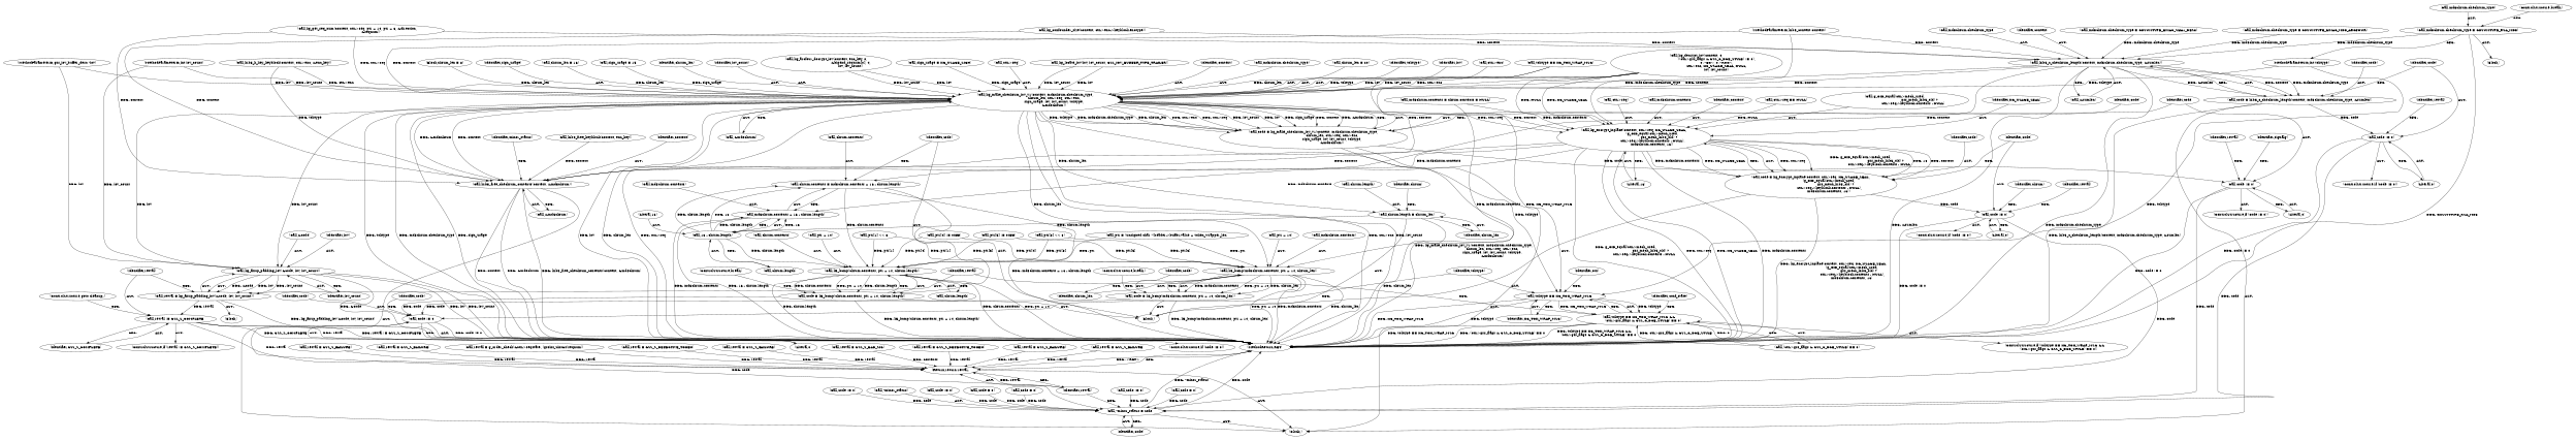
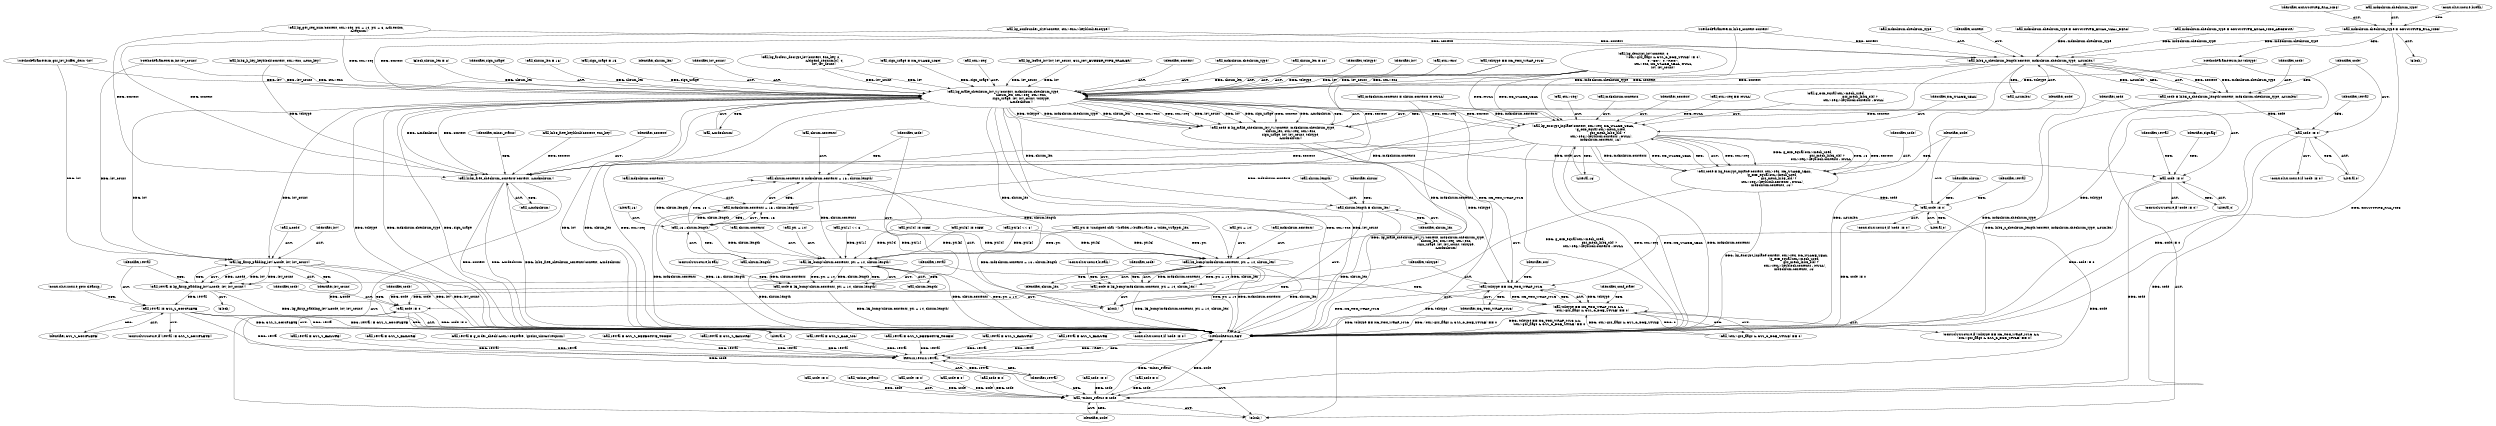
  digraph {
    n1 [label="(Call,md5cksum.checksum_type = CKSUMTYPE_RSA_MD5)"]
    n2 [label="(Call,krb5_c_checksum_length(context, md5cksum.checksum_type, &sumlen))"]
    n3 [label="(MethodReturn,RET)"]
    n4 [label="(Block,)"]
    n5 [label="(MethodParameterIn,int toktype)"]
    n6 [label="(Call,code = krb5_c_checksum_length(context, md5cksum.checksum_type, &sumlen))"]
    n7 [label="(Call,kg_make_checksum_iov_v1(context, md5cksum.checksum_type,\n                                   cksum_len, ctx->seq, ctx->enc,\n                                   sign_usage, iov, iov_count, toktype,\n                                   &md5cksum))"]
    n8 [label="(Call,krb5_free_checksum_contents(context, &md5cksum))"]
    n9 [label="(Call,&sumlen)"]
+   n10 [label="(Identifier,CKSUMTYPE_RSA_MD5)"]
    n11 [label="(Return,return retval;)"]
    n12 [label="(Call,code != 0)"]
    n13 [label="(Block,)"]
    n14 [label="(Call,code = kg_make_checksum_iov_v1(context, md5cksum.checksum_type,\n                                   cksum_len, ctx->seq, ctx->enc,\n                                   sign_usage, iov, iov_count, toktype,\n                                   &md5cksum))"]
    n15 [label="(Call,kg_encrypt_inplace(context, ctx->seq, KG_USAGE_SEAL,\n                                  (g_OID_equal(ctx->mech_used,\n                                               gss_mech_krb5_old) ?\n                                   ctx->seq->keyblock.contents : NULL),\n                                  md5cksum.contents, 16))"]
    n16 [label="(Call,cksum.length = cksum_len)"]
    n17 [label="(Call,k5_bcmp(md5cksum.contents, ptr + 14, cksum_len))"]
    n18 [label="(Call,toktype == KG_TOK_WRAP_MSG)"]
    n19 [label="(Call,kg_fixup_padding_iov(&code, iov, iov_count))"]
    n20 [label="(Call,&md5cksum)"]
    n21 [label="(Call,&md5cksum)"]
    n22 [label="(Call,*minor_status = code)"]
    n23 [label="(ControlStructure,if (code != 0))"]
    n24 [label="(Literal,0)"]
    n25 [label="(Identifier,code)"]
    n26 [label="(Call,code != 0)"]
    n27 [label="(Call,code = kg_encrypt_inplace(context, ctx->seq, KG_USAGE_SEAL,\n                                  (g_OID_equal(ctx->mech_used,\n                                               gss_mech_krb5_old) ?\n                                   ctx->seq->keyblock.contents : NULL),\n                                  md5cksum.contents, 16))"]
    n28 [label="(Call,cksum.contents = md5cksum.contents + 16 - cksum.length)"]
    n29 [label="(Call,md5cksum.contents + 16 - cksum.length)"]
    n30 [label="(Literal,16)"]
    n31 [label="(Block,)"]
    n32 [label="(Call,16 - cksum.length)"]
    n33 [label="(Identifier,cksum_len)"]
    n34 [label="(Call,code = k5_bcmp(md5cksum.contents, ptr + 14, cksum_len))"]
    n35 [label="(Identifier,cksum_len)"]
    n36 [label="(Call,toktype == KG_TOK_WRAP_MSG &&\n        (ctx->gss_flags & GSS_C_DCE_STYLE) == 0)"]
    n37 [label="(Identifier,KG_TOK_WRAP_MSG)"]
    n38 [label="(Call,retval = kg_fixup_padding_iov(&code, iov, iov_count))"]
    n39 [label="(Identifier,iov_count)"]
    n40 [label="(Literal,0)"]
    n41 [label="(ControlStructure,if (code != 0))"]
    n42 [label="(Call,code != 0)"]
    n43 [label="(Call,k5_bcmp(cksum.contents, ptr + 14, cksum.length))"]
    n44 [label="(ControlStructure,if (code != 0))"]
    n45 [label="(Literal,0)"]
    n46 [label="(Call,code = k5_bcmp(cksum.contents, ptr + 14, cksum.length))"]
    n47 [label="(Call,cksum.length)"]
    n48 [label="(Call,code != 0)"]
    n49 [label="(ControlStructure,if (code != 0))"]
    n50 [label="(Literal,0)"]
    n51 [label="(Call,cksum.length)"]
    n52 [label="(Call,(ctx->gss_flags & GSS_C_DCE_STYLE) == 0)"]
    n53 [label="(ControlStructure,if (toktype == KG_TOK_WRAP_MSG &&\n        (ctx->gss_flags & GSS_C_DCE_STYLE) == 0))"]
    n54 [label="(Call,retval != GSS_S_COMPLETE)"]
    n55 [label="(Block,)"]
    n56 [label="(Identifier,GSS_S_COMPLETE)"]
    n57 [label="(ControlStructure,if (retval != GSS_S_COMPLETE))"]
    n58 [label="(Identifier,retval)"]
    n59 [label="(Call,kg_confounder_size(context, ctx->enc->keyblock.enctype))"]
    n60 [label="(Call,cksum.length)"]
    n61 [label="(Identifier,iov)"]
    n62 [label="(Call,md5cksum.contents = cksum.contents = NULL)"]
    n63 [label="(Call,retval = GSS_S_BAD_SIG)"]
    n64 [label="(Identifier,context)"]
    n65 [label="(Call,code != 0)"]
    n66 [label="(Identifier,ctx)"]
    n67 [label="(Call,ctx->enc)"]
    n68 [label="(Call,code != 0)"]
    n69 [label="(Block,cksum_len = 8)"]
    n70 [label="(Identifier,cksum)"]
    n71 [label="(Identifier,code)"]
    n72 [label="(Call,code = 0)"]
    n73 [label="(Identifier,sign_usage)"]
    n74 [label="(Call,cksum_len = 16)"]
    n75 [label="(Call,retval = GSS_S_DEFECTIVE_TOKEN)"]
    n76 [label="(Call,ptr[4] != 0xFF)"]
    n77 [label="(Call,sign_usage = 15)"]
    n78 [label="(Identifier,cksum_len)"]
    n79 [label="(Identifier,iov_count)"]
    n80 [label="(Identifier,signalg)"]
    n81 [label="(Call,kg_arcfour_docrypt_iov(context, enc_key, 0,\n                                              &bigend_seqnum[0], 4,\n                                              iov, iov_count))"]
    n82 [label="(Call,sign_usage = KG_USAGE_SIGN)"]
    n83 [label="(Call,retval = GSS_S_FAILURE)"]
    n84 [label="(Call,toktype == KG_TOK_WRAP_MSG)"]
    n85 [label="(Call,retval = GSS_S_FAILURE)"]
    n86 [label="(Call,retval = GSS_S_FAILURE)"]
    n87 [label="(Identifier,context)"]
    n88 [label="(Call,retval = GSS_S_FAILURE)"]
    n89 [label="(Identifier,code)"]
    n90 [label="(Identifier,code)"]
    n91 [label="(Call,retval = g_order_check(&ctx->seqstate, (gssint_uint64)seqnum))"]
    n92 [label="(Call,code = 0)"]
    n93 [label="(Identifier,KG_USAGE_SEAL)"]
    n94 [label="(Identifier,retval)"]
    n95 [label="(Call,kg_get_seq_num(context, ctx->seq, ptr + 14, ptr + 6, &direction,\n                          &seqnum))"]
    n96 [label="(Call,md5cksum.checksum_type)"]
    n97 [label="(Identifier,conf_state)"]
    n98 [label="(Call,ptr[1] << 8)"]
    n99 [label="(Call,ctx->seq)"]
    n100 [label="(Call,ctx->seq)"]
    n101 [label="(Call,kg_locate_iov(iov, iov_count, GSS_IOV_BUFFER_TYPE_TRAILER))"]
    n102 [label="(Identifier,code)"]
    n103 [label="(Identifier,minor_status)"]
    n104 [label="(Identifier,code)"]
    n105 [label="(Call,code = 0)"]
    n106 [label="(Identifier,retval)"]
    n107 [label="(Call,md5cksum.checksum_type = CKSUMTYPE_HMAC_SHA1_DES3)"]
    n108 [label="(Identifier,retval)"]
    n109 [label="(Identifier,context)"]
    n110 [label="(Call,krb5_k_key_keyblock(context, ctx->enc, &enc_key))"]
    n111 [label="(ControlStructure,break;)"]
    n112 [label="(MethodParameterIn,krb5_context context)"]
    n113 [label="(Call,md5cksum.checksum_type = CKSUMTYPE_HMAC_MD5_ARCFOUR)"]
    n114 [label="(Call,md5cksum.checksum_type)"]
    n115 [label="(MethodParameterIn,gss_iov_buffer_desc *iov)"]
    n116 [label="(Call,md5cksum.checksum_type)"]
    n117 [label="(Call,*minor_status)"]
    n118 [label="(Call,md5cksum.contents)"]
    n119 [label="(ControlStructure,break;)"]
    n120 [label="(Identifier,context)"]
    n121 [label="(Identifier,retval)"]
    n122 [label="(Identifier,code)"]
    n123 [label="(Identifier,toktype)"]
    n124 [label="(Call,retval = GSS_S_DEFECTIVE_TOKEN)"]
    n125 [label="(Call,cksum.contents)"]
    n126 [label="(Call,ptr = (unsigned char *)header->buffer.value + token_wrapper_len)"]
    n127 [label="(Call,cksum.contents)"]
    n128 [label="(Identifier,code)"]
    n129 [label="(Identifier,retval)"]
    n130 [label="(ControlStructure,break;)"]
    n131 [label="(Call,&code)"]
    n132 [label="(Call,ptr + 14)"]
    n133 [label="(Call,code != 0)"]
    n134 [label="(Call,kg_decrypt_iov(context, 0,\n                                      ((ctx->gss_flags & GSS_C_DCE_STYLE) != 0),\n                                      0 /*EC*/, 0 /*RRC*/,\n                                      ctx->enc, KG_USAGE_SEAL, NULL,\n                                      iov, iov_count))"]
    n135 [label="(Call,ptr[5] != 0xFF)"]
    n136 [label="(MethodParameterIn,int iov_count)"]
    n137 [label="(Identifier,cksum)"]
    n138 [label="(Call,cksum_len = 20)"]
    n139 [label="(ControlStructure,goto cleanup;)"]
    n140 [label="(Call,ctx->seq == NULL)"]
    n141 [label="(Call,ptr + 14)"]
    n142 [label="(Identifier,toktype)"]
    n143 [label="(Identifier,code)"]
    n144 [label="(Call,md5cksum.contents)"]
    n145 [label="(Identifier,iov)"]
    n146 [label="(Call,retval = GSS_S_FAILURE)"]
    n147 [label="(Call,md5cksum.contents)"]
    n148 [label="(Literal,16)"]
    n149 [label="(Call,ptr[3] << 8)"]
    n150 [label="(Call,g_OID_equal(ctx->mech_used,\n                                               gss_mech_krb5_old) ?\n                                   ctx->seq->keyblock.contents : NULL)"]
    n151 [label="(Call,krb5_free_keyblock(context, enc_key))"]
    n152 [label="(Identifier,code)"]
    n153 [label="(Identifier,code)"]
    n1 -> n2 [label="DDG: md5cksum.checksum_type"]
    n1 -> n3 [label="DDG: CKSUMTYPE_RSA_MD5"]
    n1 -> n4 [label="AST: "]
    n1 -> n5 [label="CFG: "]
    n2 -> n3 [label="DDG: md5cksum.checksum_type"]
    n2 -> n3 [label="DDG: &sumlen"]
    n2 -> n6 [label="AST: "]
    n2 -> n6 [label="DDG: context"]
    n2 -> n6 [label="DDG: md5cksum.checksum_type"]
    n2 -> n6 [label="DDG: &sumlen"]
    n2 -> n7 [label="DDG: context"]
    n2 -> n7 [label="DDG: md5cksum.checksum_type"]
    n2 -> n8 [label="DDG: context"]
    n2 -> n9 [label="CFG: "]
    n3 -> n11 [label="CFG: "]
    n5 -> n7 [label="DDG: toktype"]
    n5 -> n18 [label="DDG: toktype"]
    n6 -> n2 [label="CFG: "]
    n6 -> n3 [label="DDG: krb5_c_checksum_length(context, md5cksum.checksum_type, &sumlen)"]
    n6 -> n12 [label="DDG: code"]
    n6 -> n13 [label="AST: "]
    n7 -> n3 [label="DDG: toktype"]
    n7 -> n3 [label="DDG: md5cksum.checksum_type"]
    n7 -> n3 [label="DDG: iov"]
    n7 -> n3 [label="DDG: sign_usage"]
    n7 -> n3 [label="DDG: cksum_len"]
    n7 -> n3 [label="DDG: ctx->enc"]
    n7 -> n3 [label="DDG: ctx->seq"]
    n7 -> n3 [label="DDG: iov_count"]
    n7 -> n8 [label="DDG: context"]
    n7 -> n8 [label="DDG: &md5cksum"]
    n7 -> n14 [label="AST: "]
    n7 -> n14 [label="DDG: toktype"]
    n7 -> n14 [label="DDG: md5cksum.checksum_type"]
    n7 -> n14 [label="DDG: cksum_len"]
    n7 -> n14 [label="DDG: ctx->enc"]
    n7 -> n14 [label="DDG: ctx->seq"]
    n7 -> n14 [label="DDG: iov_count"]
    n7 -> n14 [label="DDG: iov"]
    n7 -> n14 [label="DDG: sign_usage"]
    n7 -> n14 [label="DDG: context"]
    n7 -> n14 [label="DDG: &md5cksum"]
    n7 -> n15 [label="DDG: context"]
    n7 -> n15 [label="DDG: ctx->seq"]
    n7 -> n16 [label="DDG: cksum_len"]
    n7 -> n17 [label="DDG: cksum_len"]
    n7 -> n18 [label="DDG: toktype"]
    n7 -> n19 [label="DDG: iov"]
    n7 -> n19 [label="DDG: iov_count"]
    n7 -> n20 [label="CFG: "]
    n8 -> n3 [label="DDG: krb5_free_checksum_contents(context, &md5cksum)"]
    n8 -> n3 [label="DDG: &md5cksum"]
    n8 -> n3 [label="DDG: context"]
    n8 -> n13 [label="AST: "]
    n8 -> n21 [label="CFG: "]
    n9 -> n2 [label="AST: "]
+   n10 -> n1 [label="AST: "]
    n11 -> n3 [label="DDG: <RET>"]
    n11 -> n13 [label="AST: "]
    n11 -> n58 [label="CFG: "]
    n12 -> n3 [label="DDG: code != 0"]
    n12 -> n22 [label="DDG: code"]
    n12 -> n23 [label="AST: "]
    n12 -> n24 [label="CFG: "]
    n14 -> n3 [label="DDG: kg_make_checksum_iov_v1(context, md5cksum.checksum_type,\n                                   cksum_len, ctx->seq, ctx->enc,\n                                   sign_usage, iov, iov_count, toktype,\n                                   &md5cksum)"]
    n14 -> n7 [label="CFG: "]
    n14 -> n13 [label="AST: "]
    n14 -> n26 [label="DDG: code"]
    n15 -> n3 [label="DDG: md5cksum.contents"]
    n15 -> n3 [label="DDG: g_OID_equal(ctx->mech_used,\n                                               gss_mech_krb5_old) ?\n                                   ctx->seq->keyblock.contents : NULL"]
    n15 -> n3 [label="DDG: ctx->seq"]
    n15 -> n3 [label="DDG: KG_USAGE_SEAL"]
    n15 -> n8 [label="DDG: context"]
    n15 -> n27 [label="AST: "]
    n15 -> n27 [label="DDG: ctx->seq"]
    n15 -> n27 [label="DDG: g_OID_equal(ctx->mech_used,\n                                               gss_mech_krb5_old) ?\n                                   ctx->seq->keyblock.contents : NULL"]
    n15 -> n27 [label="DDG: 16"]
    n15 -> n27 [label="DDG: context"]
    n15 -> n27 [label="DDG: md5cksum.contents"]
    n15 -> n27 [label="DDG: KG_USAGE_SEAL"]
    n15 -> n28 [label="DDG: md5cksum.contents"]
    n15 -> n29 [label="DDG: md5cksum.contents"]
    n15 -> n30 [label="CFG: "]
    n16 -> n3 [label="DDG: cksum_len"]
    n16 -> n31 [label="AST: "]
    n16 -> n32 [label="DDG: cksum.length"]
    n16 -> n33 [label="CFG: "]
    n17 -> n3 [label="DDG: ptr + 14"]
    n17 -> n3 [label="DDG: md5cksum.contents"]
    n17 -> n3 [label="DDG: cksum_len"]
    n17 -> n34 [label="AST: "]
    n17 -> n34 [label="DDG: md5cksum.contents"]
    n17 -> n34 [label="DDG: ptr + 14"]
    n17 -> n34 [label="DDG: cksum_len"]
    n17 -> n35 [label="CFG: "]
    n18 -> n3 [label="DDG: toktype"]
    n18 -> n3 [label="DDG: KG_TOK_WRAP_MSG"]
    n18 -> n36 [label="AST: "]
    n18 -> n36 [label="DDG: toktype"]
    n18 -> n36 [label="DDG: KG_TOK_WRAP_MSG"]
    n18 -> n37 [label="CFG: "]
    n19 -> n3 [label="DDG: &code"]
    n19 -> n3 [label="DDG: iov"]
    n19 -> n3 [label="DDG: iov_count"]
    n19 -> n38 [label="AST: "]
    n19 -> n38 [label="DDG: &code"]
    n19 -> n38 [label="DDG: iov"]
    n19 -> n38 [label="DDG: iov_count"]
    n19 -> n39 [label="CFG: "]
    n20 -> n7 [label="AST: "]
    n21 -> n8 [label="AST: "]
    n22 -> n3 [label="DDG: code"]
    n22 -> n3 [label="DDG: *minor_status"]
    n22 -> n13 [label="AST: "]
    n22 -> n25 [label="CFG: "]
    n24 -> n12 [label="AST: "]
    n25 -> n22 [label="AST: "]
    n26 -> n3 [label="DDG: code != 0"]
    n26 -> n22 [label="DDG: code"]
    n26 -> n40 [label="CFG: "]
    n26 -> n41 [label="AST: "]
    n27 -> n3 [label="DDG: kg_encrypt_inplace(context, ctx->seq, KG_USAGE_SEAL,\n                                  (g_OID_equal(ctx->mech_used,\n                                               gss_mech_krb5_old) ?\n                                   ctx->seq->keyblock.contents : NULL),\n                                  md5cksum.contents, 16)"]
    n27 -> n15 [label="CFG: "]
    n27 -> n31 [label="AST: "]
    n27 -> n42 [label="DDG: code"]
    n28 -> n3 [label="DDG: md5cksum.contents + 16 - cksum.length"]
    n28 -> n29 [label="CFG: "]
    n28 -> n31 [label="AST: "]
    n28 -> n43 [label="DDG: cksum.contents"]
    n29 -> n3 [label="DDG: 16 - cksum.length"]
    n29 -> n3 [label="DDG: md5cksum.contents"]
    n29 -> n28 [label="AST: "]
    n29 -> n32 [label="CFG: "]
    n30 -> n15 [label="AST: "]
    n32 -> n28 [label="DDG: 16"]
    n32 -> n28 [label="DDG: cksum.length"]
    n32 -> n29 [label="AST: "]
    n32 -> n29 [label="DDG: 16"]
    n32 -> n29 [label="DDG: cksum.length"]
    n32 -> n43 [label="DDG: cksum.length"]
    n32 -> n51 [label="CFG: "]
    n33 -> n16 [label="AST: "]
    n34 -> n3 [label="DDG: k5_bcmp(md5cksum.contents, ptr + 14, cksum_len)"]
    n34 -> n17 [label="CFG: "]
    n34 -> n31 [label="AST: "]
    n34 -> n48 [label="DDG: code"]
    n35 -> n17 [label="AST: "]
    n36 -> n3 [label="DDG: toktype == KG_TOK_WRAP_MSG"]
    n36 -> n3 [label="DDG: (ctx->gss_flags & GSS_C_DCE_STYLE) == 0"]
    n36 -> n3 [label="DDG: toktype == KG_TOK_WRAP_MSG &&\n        (ctx->gss_flags & GSS_C_DCE_STYLE) == 0"]
    n36 -> n18 [label="CFG: "]
    n36 -> n52 [label="CFG: "]
    n36 -> n53 [label="AST: "]
    n37 -> n18 [label="AST: "]
    n38 -> n3 [label="DDG: kg_fixup_padding_iov(&code, iov, iov_count)"]
-   n38 -> n19 [label="AST: "]
+   n38 -> n19 [label="CFG: "]
    n38 -> n54 [label="DDG: retval"]
    n38 -> n55 [label="AST: "]
    n39 -> n19 [label="AST: "]
    n40 -> n26 [label="AST: "]
    n42 -> n3 [label="DDG: code != 0"]
    n42 -> n22 [label="DDG: code"]
    n42 -> n44 [label="AST: "]
    n42 -> n45 [label="CFG: "]
    n43 -> n3 [label="DDG: cksum.contents"]
    n43 -> n3 [label="DDG: ptr + 14"]
    n43 -> n3 [label="DDG: cksum.length"]
    n43 -> n46 [label="AST: "]
    n43 -> n46 [label="DDG: cksum.contents"]
    n43 -> n46 [label="DDG: ptr + 14"]
    n43 -> n46 [label="DDG: cksum.length"]
    n43 -> n47 [label="CFG: "]
    n45 -> n42 [label="AST: "]
    n46 -> n3 [label="DDG: k5_bcmp(cksum.contents, ptr + 14, cksum.length)"]
    n46 -> n31 [label="AST: "]
    n46 -> n43 [label="CFG: "]
    n46 -> n48 [label="DDG: code"]
    n47 -> n43 [label="AST: "]
    n48 -> n3 [label="DDG: code != 0"]
    n48 -> n22 [label="DDG: code"]
    n48 -> n49 [label="AST: "]
    n48 -> n50 [label="CFG: "]
    n50 -> n48 [label="AST: "]
    n51 -> n32 [label="AST: "]
    n52 -> n36 [label="AST: "]
    n52 -> n36 [label="DDG: ctx->gss_flags & GSS_C_DCE_STYLE"]
    n52 -> n36 [label="DDG: 0"]
    n54 -> n3 [label="DDG: retval != GSS_S_COMPLETE"]
    n54 -> n3 [label="DDG: GSS_S_COMPLETE"]
    n54 -> n3 [label="DDG: retval"]
    n54 -> n11 [label="DDG: retval"]
    n54 -> n56 [label="CFG: "]
    n54 -> n57 [label="AST: "]
    n56 -> n54 [label="AST: "]
    n58 -> n11 [label="AST: "]
    n58 -> n11 [label="DDG: retval"]
    n58 -> n22 [label="CFG: "]
    n59 -> n2 [label="DDG: context"]
    n59 -> n8 [label="DDG: context"]
    n60 -> n16 [label="AST: "]
    n61 -> n7 [label="AST: "]
    n62 -> n15 [label="DDG: md5cksum.contents"]
    n62 -> n17 [label="DDG: md5cksum.contents"]
-   n63 -> n11 [label="DDG: contents"]
+   n63 -> n11 [label="DDG: retval"]
    n64 -> n8 [label="AST: "]
    n65 -> n22 [label="DDG: code"]
    n66 -> n18 [label="CFG: "]
    n67 -> n7 [label="AST: "]
    n68 -> n22 [label="DDG: code"]
    n69 -> n7 [label="DDG: cksum_len"]
    n70 -> n42 [label="CFG: "]
    n71 -> n48 [label="AST: "]
    n72 -> n22 [label="DDG: code"]
    n73 -> n7 [label="AST: "]
    n74 -> n7 [label="DDG: cksum_len"]
    n75 -> n11 [label="DDG: retval"]
    n76 -> n17 [label="DDG: ptr[4]"]
    n76 -> n43 [label="DDG: ptr[4]"]
    n77 -> n7 [label="DDG: sign_usage"]
    n78 -> n7 [label="AST: "]
    n79 -> n7 [label="AST: "]
    n80 -> n26 [label="CFG: "]
    n81 -> n7 [label="DDG: iov"]
    n81 -> n7 [label="DDG: iov_count"]
    n82 -> n7 [label="DDG: sign_usage"]
    n83 -> n11 [label="DDG: retval"]
    n84 -> n7 [label="DDG: toktype"]
    n84 -> n18 [label="DDG: KG_TOK_WRAP_MSG"]
    n85 -> n11 [label="DDG: retval"]
    n86 -> n11 [label="DDG: retval"]
    n87 -> n2 [label="AST: "]
    n88 -> n11 [label="DDG: retval"]
    n89 -> n48 [label="CFG: "]
    n90 -> n27 [label="CFG: "]
    n90 -> n42 [label="AST: "]
    n91 -> n11 [label="DDG: retval"]
    n92 -> n22 [label="DDG: code"]
    n93 -> n15 [label="AST: "]
    n94 -> n26 [label="CFG: "]
    n95 -> n2 [label="DDG: context"]
    n95 -> n7 [label="DDG: ctx->seq"]
    n95 -> n8 [label="DDG: context"]
    n96 -> n1 [label="AST: "]
    n97 -> n36 [label="CFG: "]
    n98 -> n17 [label="DDG: ptr[1]"]
    n98 -> n43 [label="DDG: ptr[1]"]
    n99 -> n7 [label="AST: "]
    n100 -> n15 [label="AST: "]
    n101 -> n7 [label="DDG: iov"]
    n101 -> n7 [label="DDG: iov_count"]
    n102 -> n28 [label="CFG: "]
    n102 -> n46 [label="AST: "]
    n103 -> n8 [label="CFG: "]
    n104 -> n6 [label="CFG: "]
    n104 -> n12 [label="AST: "]
    n105 -> n22 [label="DDG: code"]
    n106 -> n36 [label="CFG: "]
    n106 -> n38 [label="AST: "]
    n107 -> n2 [label="DDG: md5cksum.checksum_type"]
    n108 -> n38 [label="CFG: "]
    n108 -> n54 [label="AST: "]
    n109 -> n7 [label="AST: "]
    n110 -> n7 [label="DDG: ctx->enc"]
    n110 -> n8 [label="DDG: toktype"]
    n111 -> n34 [label="CFG: "]
    n112 -> n2 [label="DDG: context"]
    n112 -> n7 [label="DDG: context"]
    n112 -> n15 [label="DDG: context"]
    n113 -> n2 [label="DDG: md5cksum.checksum_type"]
    n114 -> n2 [label="AST: "]
    n115 -> n7 [label="DDG: iov"]
    n115 -> n19 [label="DDG: iov"]
    n116 -> n7 [label="AST: "]
    n117 -> n22 [label="AST: "]
    n118 -> n15 [label="AST: "]
    n119 -> n46 [label="CFG: "]
    n120 -> n15 [label="AST: "]
    n121 -> n42 [label="CFG: "]
    n122 -> n34 [label="AST: "]
    n123 -> n18 [label="AST: "]
    n123 -> n48 [label="CFG: "]
    n124 -> n11 [label="DDG: retval"]
    n125 -> n28 [label="AST: "]
    n126 -> n17 [label="DDG: ptr"]
    n126 -> n43 [label="DDG: ptr"]
    n127 -> n43 [label="AST: "]
    n128 -> n14 [label="AST: "]
    n129 -> n12 [label="CFG: "]
    n130 -> n1 [label="CFG: "]
    n131 -> n19 [label="AST: "]
    n132 -> n17 [label="AST: "]
    n133 -> n22 [label="DDG: code"]
    n134 -> n7 [label="DDG: ctx->enc"]
    n134 -> n7 [label="DDG: iov"]
    n134 -> n7 [label="DDG: iov_count"]
    n134 -> n8 [label="DDG: context"]
    n134 -> n15 [label="DDG: KG_USAGE_SEAL"]
    n134 -> n15 [label="DDG: NULL"]
    n135 -> n17 [label="DDG: ptr[5]"]
    n135 -> n43 [label="DDG: ptr[5]"]
    n136 -> n7 [label="DDG: iov_count"]
    n136 -> n19 [label="DDG: iov_count"]
    n137 -> n16 [label="CFG: "]
    n138 -> n7 [label="DDG: cksum_len"]
    n139 -> n54 [label="CFG: "]
    n140 -> n15 [label="DDG: NULL"]
    n141 -> n43 [label="AST: "]
    n142 -> n7 [label="AST: "]
    n143 -> n27 [label="AST: "]
    n144 -> n17 [label="AST: "]
    n145 -> n19 [label="AST: "]
    n146 -> n11 [label="DDG: retval"]
    n147 -> n29 [label="AST: "]
    n148 -> n32 [label="AST: "]
    n149 -> n17 [label="DDG: ptr[3]"]
    n149 -> n43 [label="DDG: ptr[3]"]
    n150 -> n15 [label="AST: "]
    n151 -> n8 [label="DDG: context"]
    n152 -> n14 [label="CFG: "]
    n152 -> n26 [label="AST: "]
    n153 -> n6 [label="AST: "]
  }
